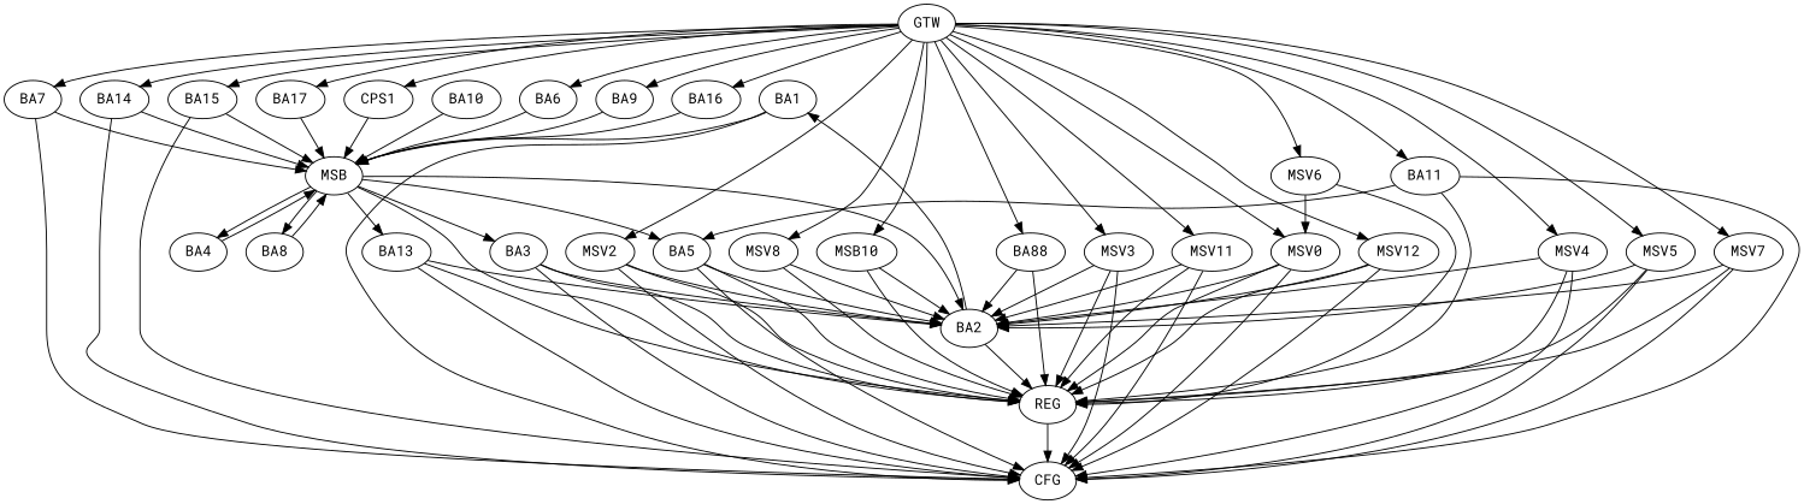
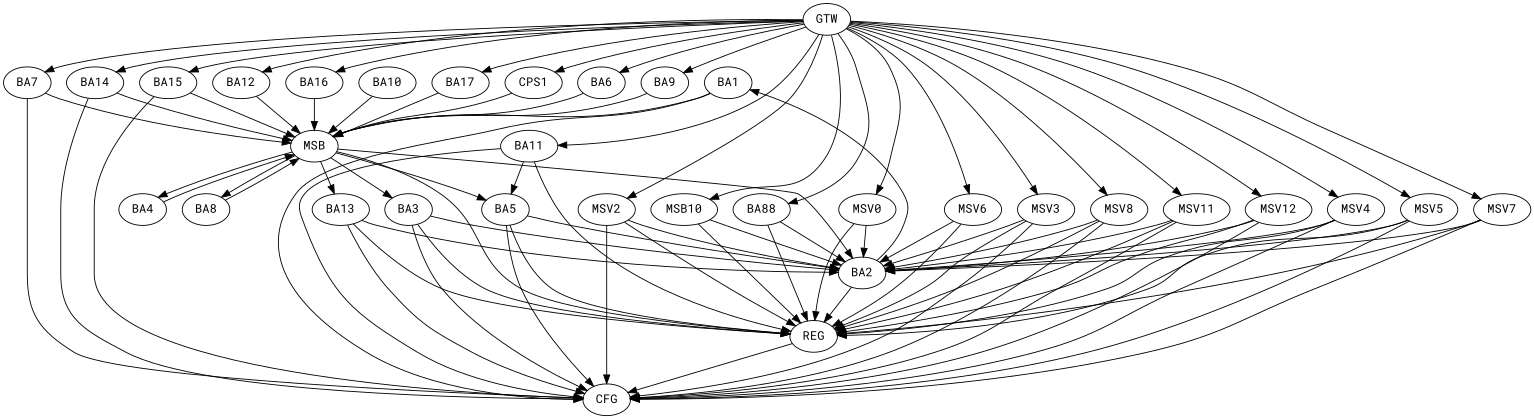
  strict digraph {
    fontname="Roboto Mono"
    node [fontname="Roboto Mono"]
    edge [fontname="Roboto Mono"]
    n1 [label=BA1]
    n2 [label=MSB]
    n3 [label=CFG]
    n4 [label=BA2]
    n5 [label=REG]
    n6 [label=BA3]
    n7 [label=BA4]
    n8 [label=BA5]
    n9 [label=BA8]
    n10 [label=BA13]
    n11 [label=BA6]
    n12 [label=BA7]
    n13 [label=BA9]
    n14 [label=BA10]
    n15 [label=BA11]
+   n16 [label=BA12]
    n17 [label=BA14]
    n18 [label=BA15]
    n19 [label=BA16]
    n20 [label=BA17]
    n21 [label=BA88]
    n22 [label=CPS1]
    n23 [label=GTW]
    n24 [label=MSV0]
    n25 [label=MSV2]
    n26 [label=MSV3]
    n27 [label=MSV4]
    n28 [label=MSV5]
    n29 [label=MSV6]
    n30 [label=MSV7]
    n31 [label=MSV8]
    n32 [label=MSB10]
    n33 [label=MSV11]
    n34 [label=MSV12]
    n1 -> n2
    n1 -> n3
    n2 -> n4
    n2 -> n5
    n2 -> n6
    n2 -> n7
    n2 -> n8
    n2 -> n9
    n2 -> n10
    n4 -> n1
    n4 -> n5
    n5 -> n3
    n6 -> n3
    n6 -> n4
    n6 -> n5
    n7 -> n2
    n8 -> n3
    n8 -> n4
    n8 -> n5
    n9 -> n2
    n10 -> n3
    n10 -> n4
    n10 -> n5
    n11 -> n2
    n12 -> n2
    n12 -> n3
    n13 -> n2
    n14 -> n2
    n15 -> n3
    n15 -> n5
    n15 -> n8
+   n16 -> n2
    n17 -> n2
    n17 -> n3
    n18 -> n2
    n18 -> n3
    n19 -> n2
    n20 -> n2
    n21 -> n4
    n21 -> n5
    n22 -> n2
    n23 -> n11
    n23 -> n12
    n23 -> n13
    n23 -> n15
+   n23 -> n16
    n23 -> n17
    n23 -> n18
    n23 -> n19
    n23 -> n20
    n23 -> n21
    n23 -> n22
    n23 -> n24
    n23 -> n25
    n23 -> n26
    n23 -> n27
    n23 -> n28
    n23 -> n29
    n23 -> n30
    n23 -> n31
    n23 -> n32
    n23 -> n33
    n23 -> n34
    n24 -> n4
    n24 -> n5
    n25 -> n3
    n25 -> n4
    n25 -> n5
    n26 -> n3
    n26 -> n4
    n26 -> n5
    n27 -> n3
    n27 -> n4
    n27 -> n5
    n28 -> n3
    n28 -> n4
    n28 -> n5
-   n29 -> n24
+   n29 -> n4
    n29 -> n5
    n30 -> n3
    n30 -> n4
    n30 -> n5
-   n24 -> n3
+   n31 -> n3
    n31 -> n4
    n31 -> n5
    n32 -> n4
    n32 -> n5
    n33 -> n3
    n33 -> n4
    n33 -> n5
    n34 -> n3
    n34 -> n4
    n34 -> n5
  }
